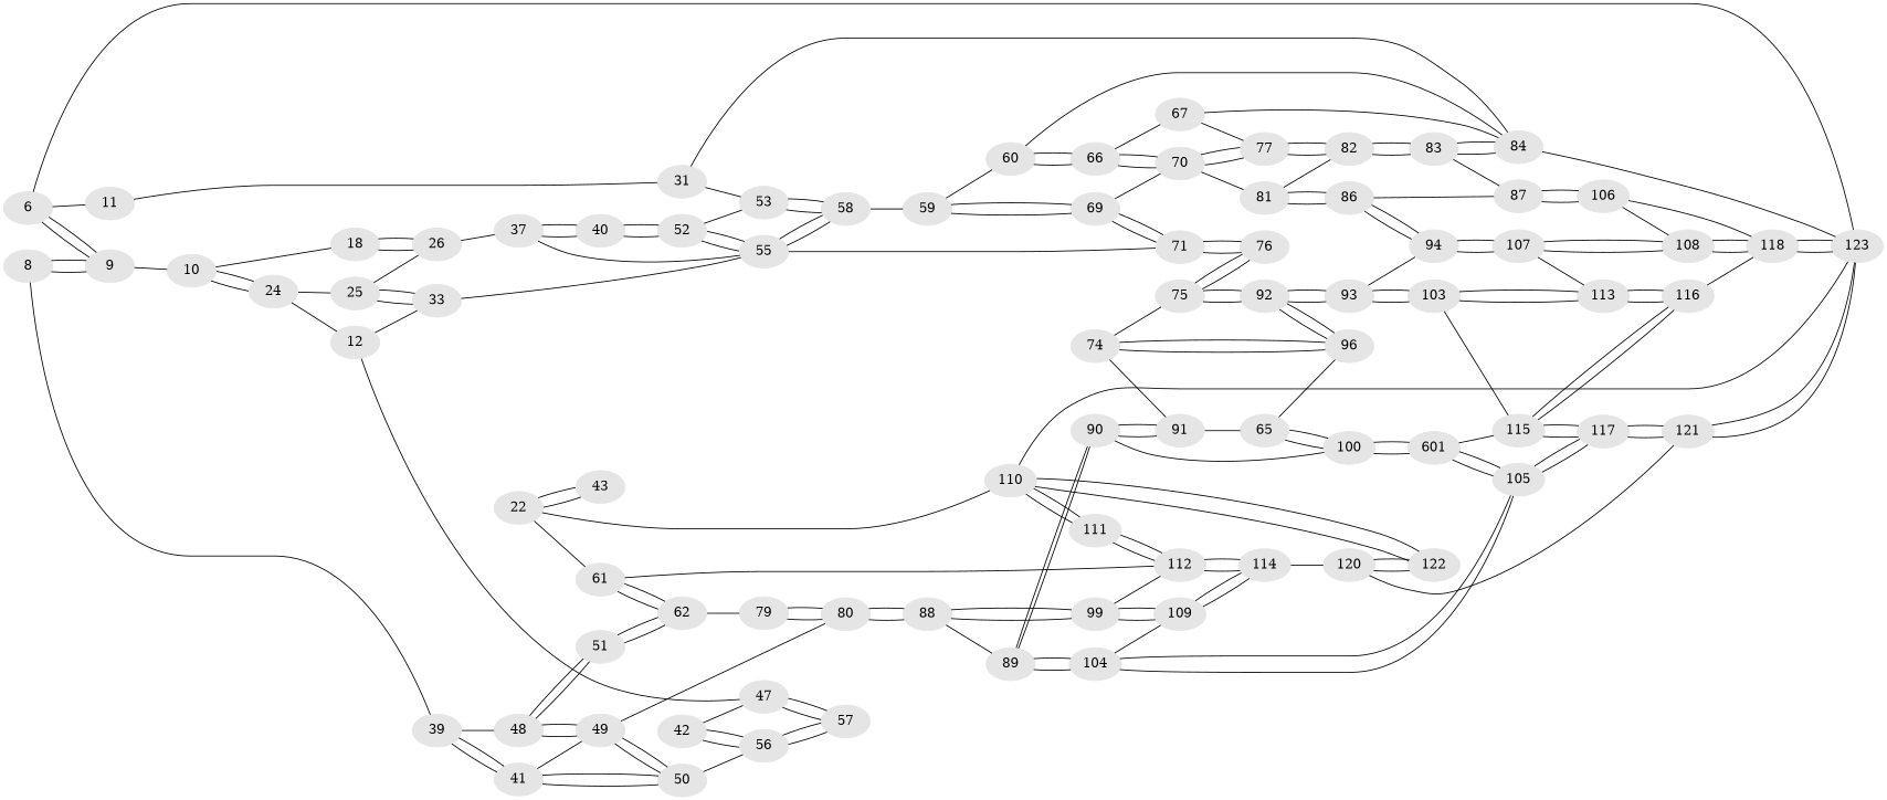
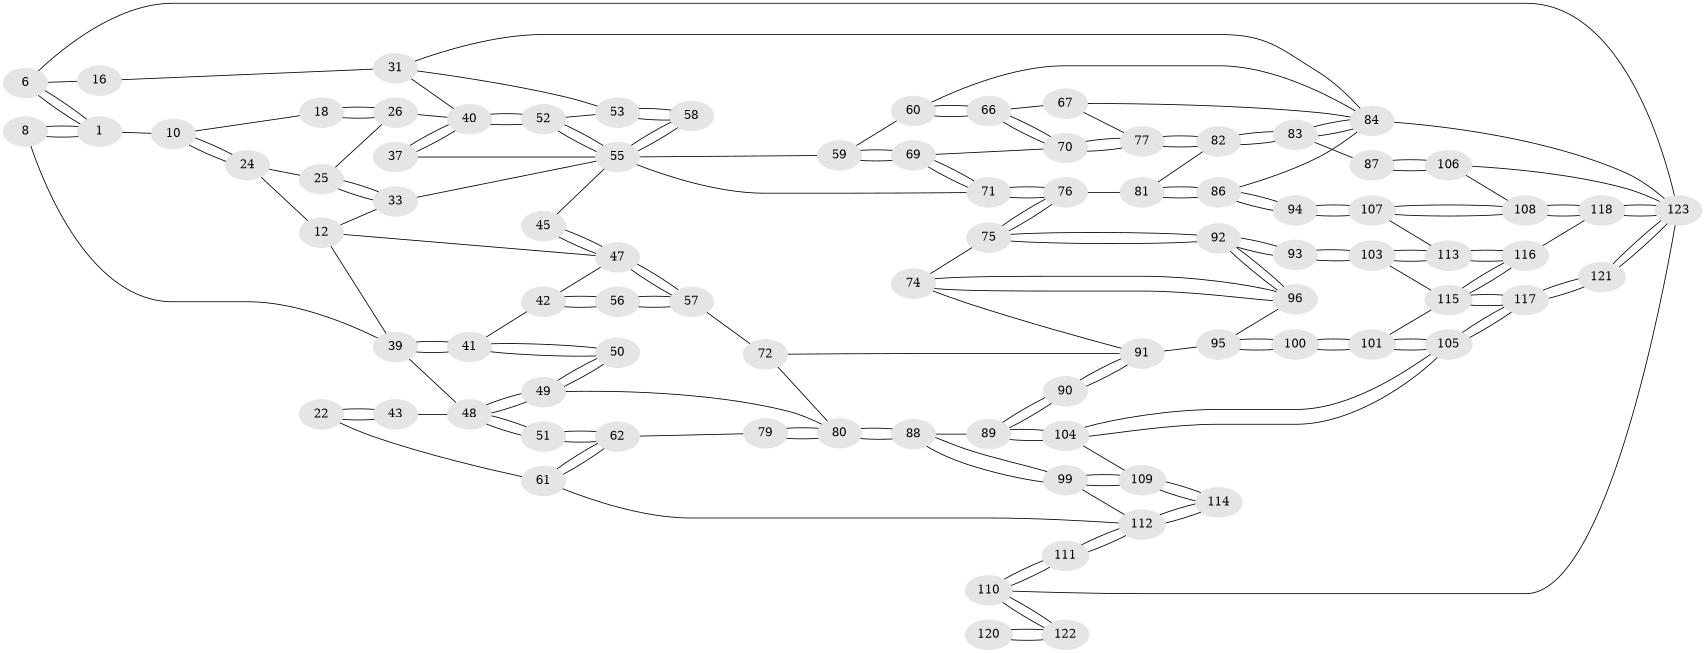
  graph {
    rankdir=LR
    node [color=gray90 style=filled]
    6 [super="+5"]
-   9
-   16 [super="+12" label=11]
+   9 [label=1]
+   16 [super="+12"]
    123 [super="+85"]
    10
    31 [super="+15"]
    8
    39 [super="+27+21"]
    48 [super="+38+35+34"]
    41
    18 [super="+11"]
    24
    26
    25
    n15 [label=12 super="+28"]
    40 [super="+30+29"]
    53
    84 [super="+68+14"]
    n19 [label=43 super="+19"]
    110 [super="+3+2"]
    111
    122
    22
    61
    62
    112 [super="+98+97"]
    49
    51
    33
    47 [super="+43+44"]
    55 [super="+54+46+36"]
    52
    58
    57
    71
    37
    42
    50
    56
+   45
+   72 [super="+65"]
    80 [super="+78+64"]
    88
    79
    59
    76
    91 [super="+73"]
    60
    69
    66
    70
    67
    114
    77
    82
    81
-   95 [label=65]
+   95
    74
    75
    96
    92
    93
    86
    83
    89
    99
    87
    94
    106
    107
    108
    90
    104
    109
    100
    105
-   101 [label=601]
+   101
    103
    115 [super="+102"]
    113
    117
    116
    121
    118
    120 [super="+119"]
    6 -- 9
    6 -- 9
    6 -- 16
    6 -- 123
    9 -- 10
    16 -- 31
    10 -- 18
    10 -- 24
    10 -- 24
+   31 -- 40
    31 -- 53
    31 -- 84
    8 -- 9
    8 -- 9
    8 -- 39
    39 -- 48 [weight=2]
    39 -- 41
    39 -- 41
    48 -- 49
    48 -- 49
    48 -- 51 [weight=2]
    48 -- 51
-   41 -- 49
+   41 -- 42
    41 -- 50
    41 -- 50
    18 -- 26
    18 -- 26
    24 -- 25
    24 -- n15
-   26 -- 37
+   26 -- 40
    25 -- 26
    25 -- 33
    25 -- 33
+   n15 -- 39
    n15 -- 33
    n15 -- 47
    40 -- 52
    40 -- 52
    53 -- 58
    53 -- 58
    84 -- 123 [weight=2]
+   n19 -- 48 [weight=2]
    110 -- 123 [weight=2]
    110 -- 111
    110 -- 111
    110 -- 122
    110 -- 122
    111 -- 112 [weight=2]
    111 -- 112
    22 -- n19
    22 -- n19
-   22 -- 110
    22 -- 61
    61 -- 62
    61 -- 62
    61 -- 112
    62 -- 79
    112 -- 114
    112 -- 114
    49 -- 50
    49 -- 50
    49 -- 80
    51 -- 62
    51 -- 62
    33 -- 55
    47 -- 57
    47 -- 57
    55 -- 58
    55 -- 58
    55 -- 71
    52 -- 53
    52 -- 55
    52 -- 55
-   58 -- 59
+   55 -- 59
+   57 -- 72
    71 -- 76
    71 -- 76
    37 -- 40 [weight=2]
    37 -- 40
    37 -- 55
    42 -- 47
    42 -- 56
    42 -- 56
-   50 -- 56
    56 -- 57
    56 -- 57
+   45 -- 47 [weight=2]
+   45 -- 47
+   45 -- 55
+   72 -- 80 [weight=2]
+   72 -- 91
    80 -- 88
    80 -- 88
    88 -- 89
    88 -- 99
    88 -- 99
    79 -- 80 [weight=2]
    79 -- 80
    59 -- 60
    59 -- 69
    59 -- 69
-   70 -- 81
+   76 -- 81
    91 -- 95
    60 -- 84
    60 -- 66
    60 -- 66
    69 -- 71
    69 -- 71
    69 -- 70
    66 -- 70
    66 -- 70
    66 -- 67
    70 -- 77
    70 -- 77
    67 -- 84
    67 -- 77
-   114 -- 120
    77 -- 82
    77 -- 82
    82 -- 83
    82 -- 83
    81 -- 82
    81 -- 86
    81 -- 86
    95 -- 96
    95 -- 100
    95 -- 100
    74 -- 91
    74 -- 75
    74 -- 96
    74 -- 96
    75 -- 76
    75 -- 76
    75 -- 92
    75 -- 92
    92 -- 96
    92 -- 96
    92 -- 93
    92 -- 93
-   93 -- 94
    93 -- 103
    93 -- 103
-   86 -- 87
+   86 -- 84
    86 -- 94
    86 -- 94
    83 -- 84
    83 -- 84
    83 -- 87
    89 -- 90
    89 -- 90
    89 -- 104
    89 -- 104
    99 -- 112
    99 -- 109
    99 -- 109
    87 -- 106
    87 -- 106
    94 -- 107
    94 -- 107
-   106 -- 118
+   106 -- 123
    106 -- 108
    107 -- 108
    107 -- 108
    107 -- 113
    108 -- 118
    108 -- 118
    90 -- 91
    90 -- 91
-   90 -- 100
    104 -- 109
    104 -- 105
    104 -- 105
    109 -- 114
    109 -- 114
    100 -- 101
    100 -- 101
    105 -- 117
    105 -- 117
    101 -- 105
    101 -- 105
    101 -- 115
    103 -- 115
    103 -- 113
    103 -- 113
    115 -- 117
    115 -- 117
    115 -- 116
    115 -- 116
    113 -- 116
    113 -- 116
    117 -- 121
    117 -- 121
    116 -- 118
    121 -- 123
    121 -- 123
    118 -- 123
    118 -- 123
    120 -- 122 [weight=2]
    120 -- 122
-   120 -- 121
  }
